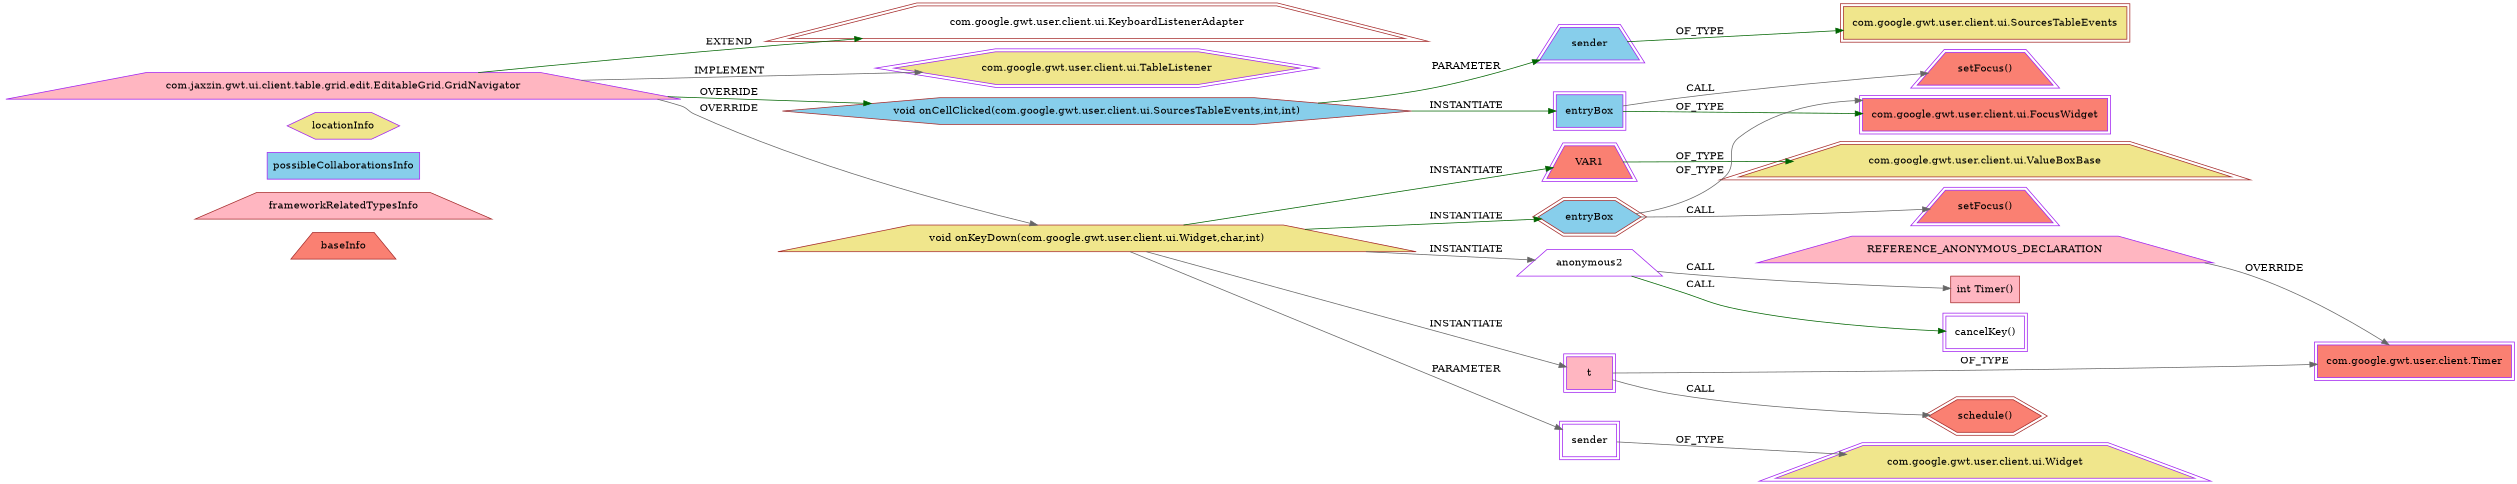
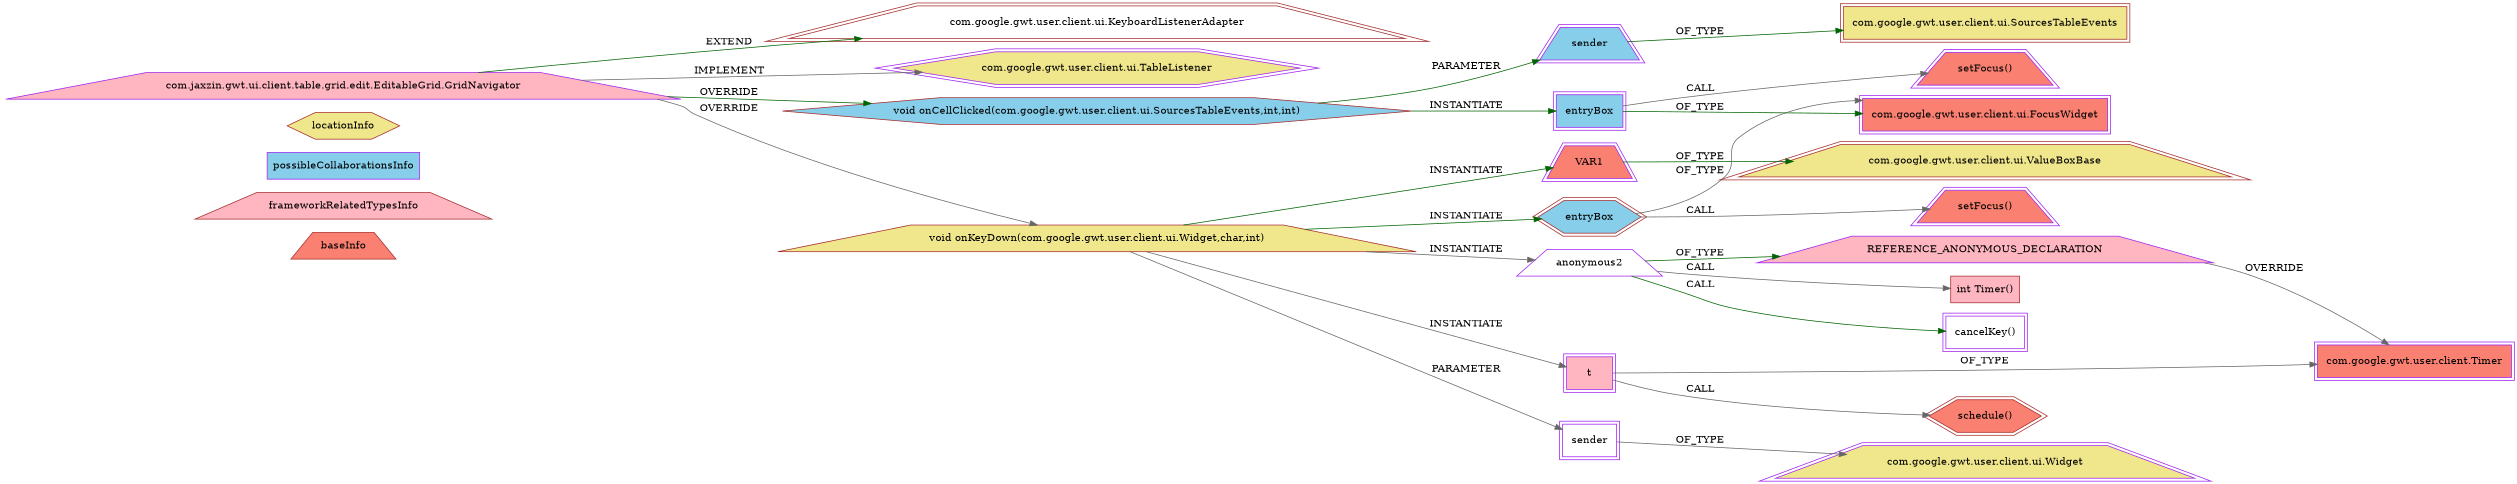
  digraph {
    rankdir=LR
    node [color=purple fillcolor=salmon shape=trapezium style=filled isFrameworkType=true vertexType=FRAMEWORK_CLASS_TYPE peripheries=2]
    edge [color=gray40]
    baseInfo [category=extension_graph color=brown graphId=3143 isAnonymous=false possibleRelation=true isFrameworkType="" vertexType="" peripheries=""]
    frameworkRelatedTypesInfo [0="com.google.gwt.user.client.ui.KeyboardListenerAdapter" 1="com.google.gwt.user.client.ui.TableListener" color=brown fillcolor=lightpink isFrameworkType="" vertexType="" peripheries=""]
    possibleCollaborationsInfo [0="3143~OVERRIDING_METHOD_DECLARATION-INSTANTIATION-~com.google.gwt.user.client.ui.KeyboardListenerAdapter com.google.gwt.user.client.ui.TableListener ~com.google.gwt.user.client.Timer ~false~true" fillcolor=skyblue shape=box isFrameworkType="" vertexType="" peripheries=""]
-   locationInfo [contextSignature=GridNavigator filePath="/jaxzin-gwt-common-widgets/gwt-common-widgets-master/src/com/jaxzin/gwt/ui/client/table/grid/edit/EditableGrid.java" fillcolor=khaki graphId=3143 projectName="jaxzin-gwt-common-widgets" shape=hexagon isFrameworkType="" vertexType="" peripheries=""]
+   locationInfo [color=brown contextSignature=GridNavigator filePath="/jaxzin-gwt-common-widgets/gwt-common-widgets-master/src/com/jaxzin/gwt/ui/client/table/grid/edit/EditableGrid.java" fillcolor=khaki graphId=3143 projectName="jaxzin-gwt-common-widgets" shape=hexagon isFrameworkType="" vertexType="" peripheries=""]
    n5 [fillcolor=lightpink isFrameworkType=false label="com.jaxzin.gwt.ui.client.table.grid.edit.EditableGrid.GridNavigator" vertexType=ROOT_CLIENT_CLASS_DECLARATION peripheries=""]
    n6 [color=brown fillcolor=white label="com.google.gwt.user.client.ui.KeyboardListenerAdapter"]
    n7 [fillcolor=khaki label="com.google.gwt.user.client.ui.TableListener" shape=hexagon vertexType=FRAMEWORK_INTERFACE_TYPE]
    n8 [color=brown fillcolor=skyblue isFrameworkType=false label="void onCellClicked(com.google.gwt.user.client.ui.SourcesTableEvents,int,int)" shape=hexagon vertexType=OVERRIDING_METHOD_DECLARATION peripheries=""]
    n9 [color=brown fillcolor=khaki isFrameworkType=false label="void onKeyDown(com.google.gwt.user.client.ui.Widget,char,int)" vertexType=OVERRIDING_METHOD_DECLARATION peripheries=""]
    n10 [fillcolor=skyblue label=sender vertexType=PARAMETER_DECLARATION]
    n11 [fillcolor=skyblue label=entryBox shape=box vertexType=VARIABLE_EXPRESION]
    n12 [fillcolor=white label=sender shape=box vertexType=PARAMETER_DECLARATION]
    n13 [label=VAR1 vertexType=VARIABLE_EXPRESION]
    n14 [fillcolor=white isFrameworkType=false label=anonymous2 vertexType=VARIABLE_EXPRESION peripheries=""]
    n15 [color=brown fillcolor=skyblue label=entryBox shape=hexagon vertexType=VARIABLE_EXPRESION]
    n16 [fillcolor=lightpink label=t shape=box vertexType=VARIABLE_EXPRESION]
    n17 [color=brown fillcolor=khaki label="com.google.gwt.user.client.ui.SourcesTableEvents" shape=box vertexType=FRAMEWORK_INTERFACE_TYPE]
    n18 [label="com.google.gwt.user.client.ui.FocusWidget" shape=box]
    n19 [label="setFocus()" vertexType=INSIDE_CALL]
    n20 [fillcolor=khaki label="com.google.gwt.user.client.ui.Widget"]
    n21 [color=brown fillcolor=khaki label="com.google.gwt.user.client.ui.ValueBoxBase"]
    n22 [fillcolor=white label="cancelKey()" shape=box vertexType=INSIDE_CALL]
    n23 [fillcolor=lightpink isFrameworkType=false label=REFERENCE_ANONYMOUS_DECLARATION vertexType=REFERENCE_ANONYMOUS_DECLARATION peripheries=""]
    n24 [color=brown fillcolor=lightpink isFrameworkType=false label="int Timer()" shape=box vertexType=CONSTRUCTOR_CALL peripheries=""]
    n25 [label="setFocus()" vertexType=INSIDE_CALL]
    n26 [label="com.google.gwt.user.client.Timer" shape=box]
    n27 [color=brown label="schedule()" shape=hexagon vertexType=INSIDE_CALL]
    n5 -> n6 [color=darkgreen label=EXTEND]
    n5 -> n7 [label=IMPLEMENT]
    n5 -> n8 [color=darkgreen label=OVERRIDE]
    n5 -> n9 [label=OVERRIDE]
    n8 -> n10 [color=darkgreen label=PARAMETER]
    n8 -> n11 [color=darkgreen label=INSTANTIATE]
    n9 -> n12 [label=PARAMETER]
    n9 -> n13 [color=darkgreen label=INSTANTIATE]
    n9 -> n14 [label=INSTANTIATE]
    n9 -> n15 [color=darkgreen label=INSTANTIATE]
    n9 -> n16 [label=INSTANTIATE]
    n10 -> n17 [color=darkgreen label=OF_TYPE]
    n11 -> n18 [color=darkgreen label=OF_TYPE]
    n11 -> n19 [label=CALL]
    n12 -> n20 [label=OF_TYPE]
    n13 -> n21 [color=darkgreen label=OF_TYPE]
    n14 -> n22 [color=darkgreen label=CALL]
+   n14 -> n23 [color=darkgreen label=OF_TYPE]
    n14 -> n24 [label=CALL]
    n15 -> n18 [label=OF_TYPE]
    n15 -> n25 [label=CALL]
    n16 -> n26 [label=OF_TYPE]
    n16 -> n27 [label=CALL]
    n23 -> n26 [label=OVERRIDE]
  }
